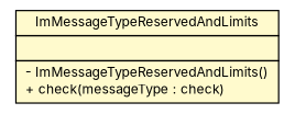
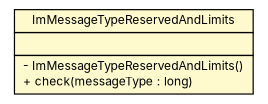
  digraph {
    nodesep=0.25
    ranksep=0.5
    fontname=Inter
-   n1 [fontcolor=black fontname=Inter fontsize=10.0 label=<<table title="org.ietf.nea.pb.validate.rules.ImMessageTypeReservedAndLimits" border="0" cellborder="1" cellspacing="0" cellpadding="2" port="p" bgcolor="lemonChiffon" href="./ImMessageTypeReservedAndLimits.html"> 		<tr><td><table border="0" cellspacing="0" cellpadding="1"> <tr><td align="center" balign="center"> ImMessageTypeReservedAndLimits </td></tr> 		</table></td></tr> 		<tr><td><table border="0" cellspacing="0" cellpadding="1"> <tr><td align="left" balign="left">  </td></tr> 		</table></td></tr> 		<tr><td><table border="0" cellspacing="0" cellpadding="1"> <tr><td align="left" balign="left"> - ImMessageTypeReservedAndLimits() </td></tr> <tr><td align="left" balign="left"> + check(messageType : check) </td></tr> 		</table></td></tr> 		</table>> shape=plaintext]
+   n1 [fontcolor=black fontname=Inter fontsize=10.0 label=<<table title="org.ietf.nea.pb.validate.rules.ImMessageTypeReservedAndLimits" border="0" cellborder="1" cellspacing="0" cellpadding="2" port="p" bgcolor="lemonChiffon" href="./ImMessageTypeReservedAndLimits.html"> 		<tr><td><table border="0" cellspacing="0" cellpadding="1"> <tr><td align="center" balign="center"> ImMessageTypeReservedAndLimits </td></tr> 		</table></td></tr> 		<tr><td><table border="0" cellspacing="0" cellpadding="1"> <tr><td align="left" balign="left">  </td></tr> 		</table></td></tr> 		<tr><td><table border="0" cellspacing="0" cellpadding="1"> <tr><td align="left" balign="left"> - ImMessageTypeReservedAndLimits() </td></tr> <tr><td align="left" balign="left"> + check(messageType : long) </td></tr> 		</table></td></tr> 		</table>> shape=plaintext]
  }
